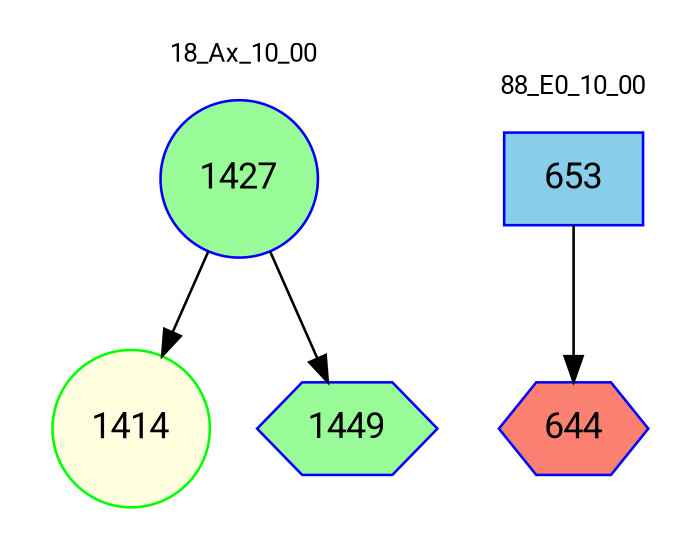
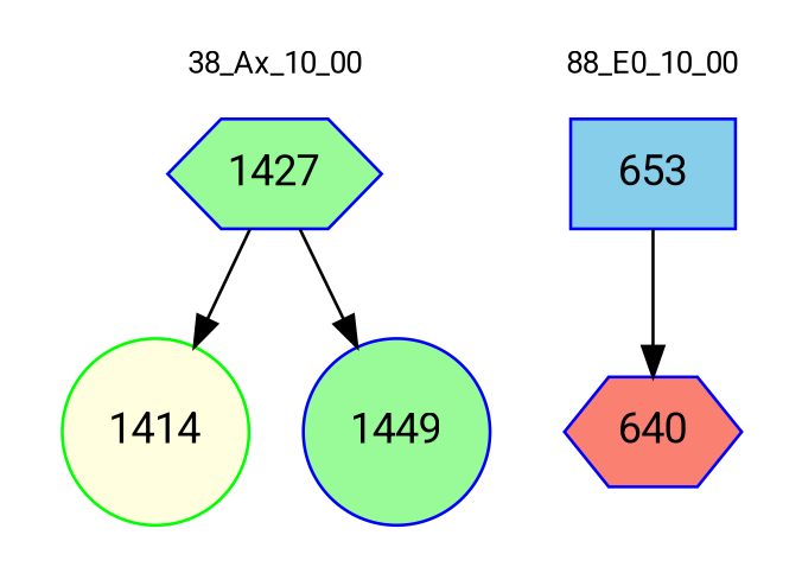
  digraph {
    fontname=Roboto
    node [color=blue fillcolor=palegreen fontname=Roboto shape=circle style=filled]
    edge [color=black fontname=Roboto]
-   n1 [label=1427]
+   n1 [label=1427 shape=hexagon]
    n2 [color=green fillcolor=lightyellow label=1414]
-   n3 [label=1449 shape=hexagon]
+   n3 [label=1449]
    n4 [fillcolor=skyblue label=653 shape=box]
-   n5 [fillcolor=salmon label=644 shape=hexagon]
+   n5 [fillcolor=salmon label=640 shape=hexagon]
    subgraph cluster_1 {
      color=white
      fontsize=10
-     label="18_Ax_10_00"
+     label="38_Ax_10_00"
      n1
      n2
      n3
    }
    subgraph cluster_2 {
      color=white
      fontsize=10
      label="88_E0_10_00"
      n4
      n5
    }
    n1 -> n2
    n1 -> n3
    n4 -> n5
  }
